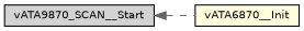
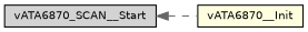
  digraph {
    rankdir=LR
    node [color=black fontname=Helvetica fontsize=10 shape=record style=filled]
-   n1 [fillcolor=lightgrey fontcolor=black height=0.2 label=vATA9870_SCAN__Start width=0.4]
+   n1 [fillcolor=lightgrey fontcolor=black height=0.2 label=vATA6870_SCAN__Start width=0.4]
    n2 [fillcolor=lightyellow height=0.2 label=vATA6870__Init width=0.4]
    n1 -> n2 [color=gray40 dir=back fontname=Helvetica fontsize=10 labelfontname=Helvetica labelfontsize=10 style=dashed]
  }
